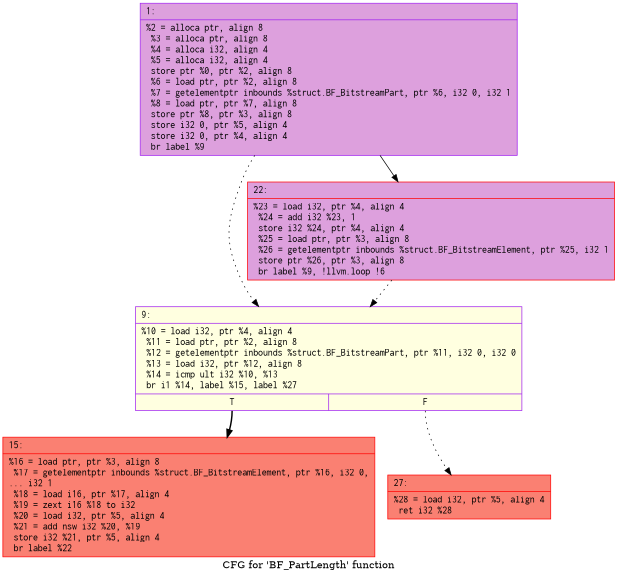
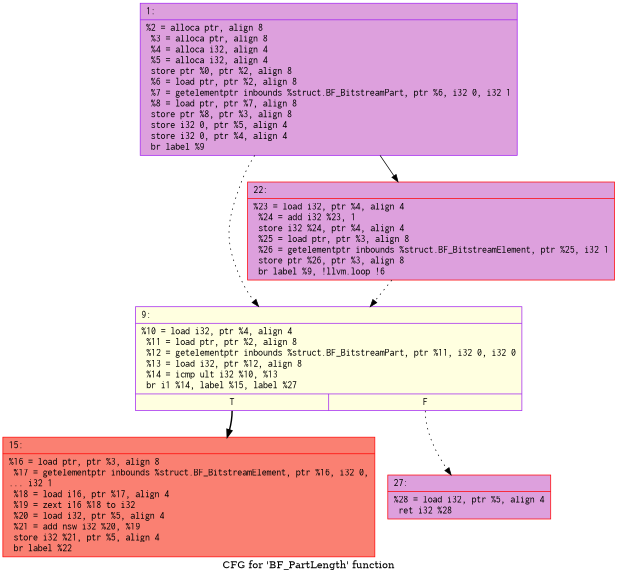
  digraph {
    label="CFG for 'BF_PartLength' function"
    node [color=red fillcolor=plum fontname=Courier shape=record style=filled]
    edge [style=dotted]
    n1 [color=purple label="{1:\l|  %2 = alloca ptr, align 8\l  %3 = alloca ptr, align 8\l  %4 = alloca i32, align 4\l  %5 = alloca i32, align 4\l  store ptr %0, ptr %2, align 8\l  %6 = load ptr, ptr %2, align 8\l  %7 = getelementptr inbounds %struct.BF_BitstreamPart, ptr %6, i32 0, i32 1\l  %8 = load ptr, ptr %7, align 8\l  store ptr %8, ptr %3, align 8\l  store i32 0, ptr %5, align 4\l  store i32 0, ptr %4, align 4\l  br label %9\l}"]
    n2 [color=purple fillcolor=lightyellow label="{9:\l|  %10 = load i32, ptr %4, align 4\l  %11 = load ptr, ptr %2, align 8\l  %12 = getelementptr inbounds %struct.BF_BitstreamPart, ptr %11, i32 0, i32 0\l  %13 = load i32, ptr %12, align 8\l  %14 = icmp ult i32 %10, %13\l  br i1 %14, label %15, label %27\l|{<s0>T|<s1>F}}"]
    n3 [label="{22:\l|  %23 = load i32, ptr %4, align 4\l  %24 = add i32 %23, 1\l  store i32 %24, ptr %4, align 4\l  %25 = load ptr, ptr %3, align 8\l  %26 = getelementptr inbounds %struct.BF_BitstreamElement, ptr %25, i32 1\l  store ptr %26, ptr %3, align 8\l  br label %9, !llvm.loop !6\l}"]
    n4 [fillcolor=salmon label="{15:\l|  %16 = load ptr, ptr %3, align 8\l  %17 = getelementptr inbounds %struct.BF_BitstreamElement, ptr %16, i32 0,\l... i32 1\l  %18 = load i16, ptr %17, align 4\l  %19 = zext i16 %18 to i32\l  %20 = load i32, ptr %5, align 4\l  %21 = add nsw i32 %20, %19\l  store i32 %21, ptr %5, align 4\l  br label %22\l}"]
-   n5 [fillcolor=salmon label="{27:\l|  %28 = load i32, ptr %5, align 4\l  ret i32 %28\l}"]
+   n5 [label="{27:\l|  %28 = load i32, ptr %5, align 4\l  ret i32 %28\l}"]
    n1 -> n2
    n1 -> n3 [style=solid]
    n2 -> n4 [style=bold tailport=s0]
    n2 -> n5 [tailport=s1]
    n3 -> n2
  }
